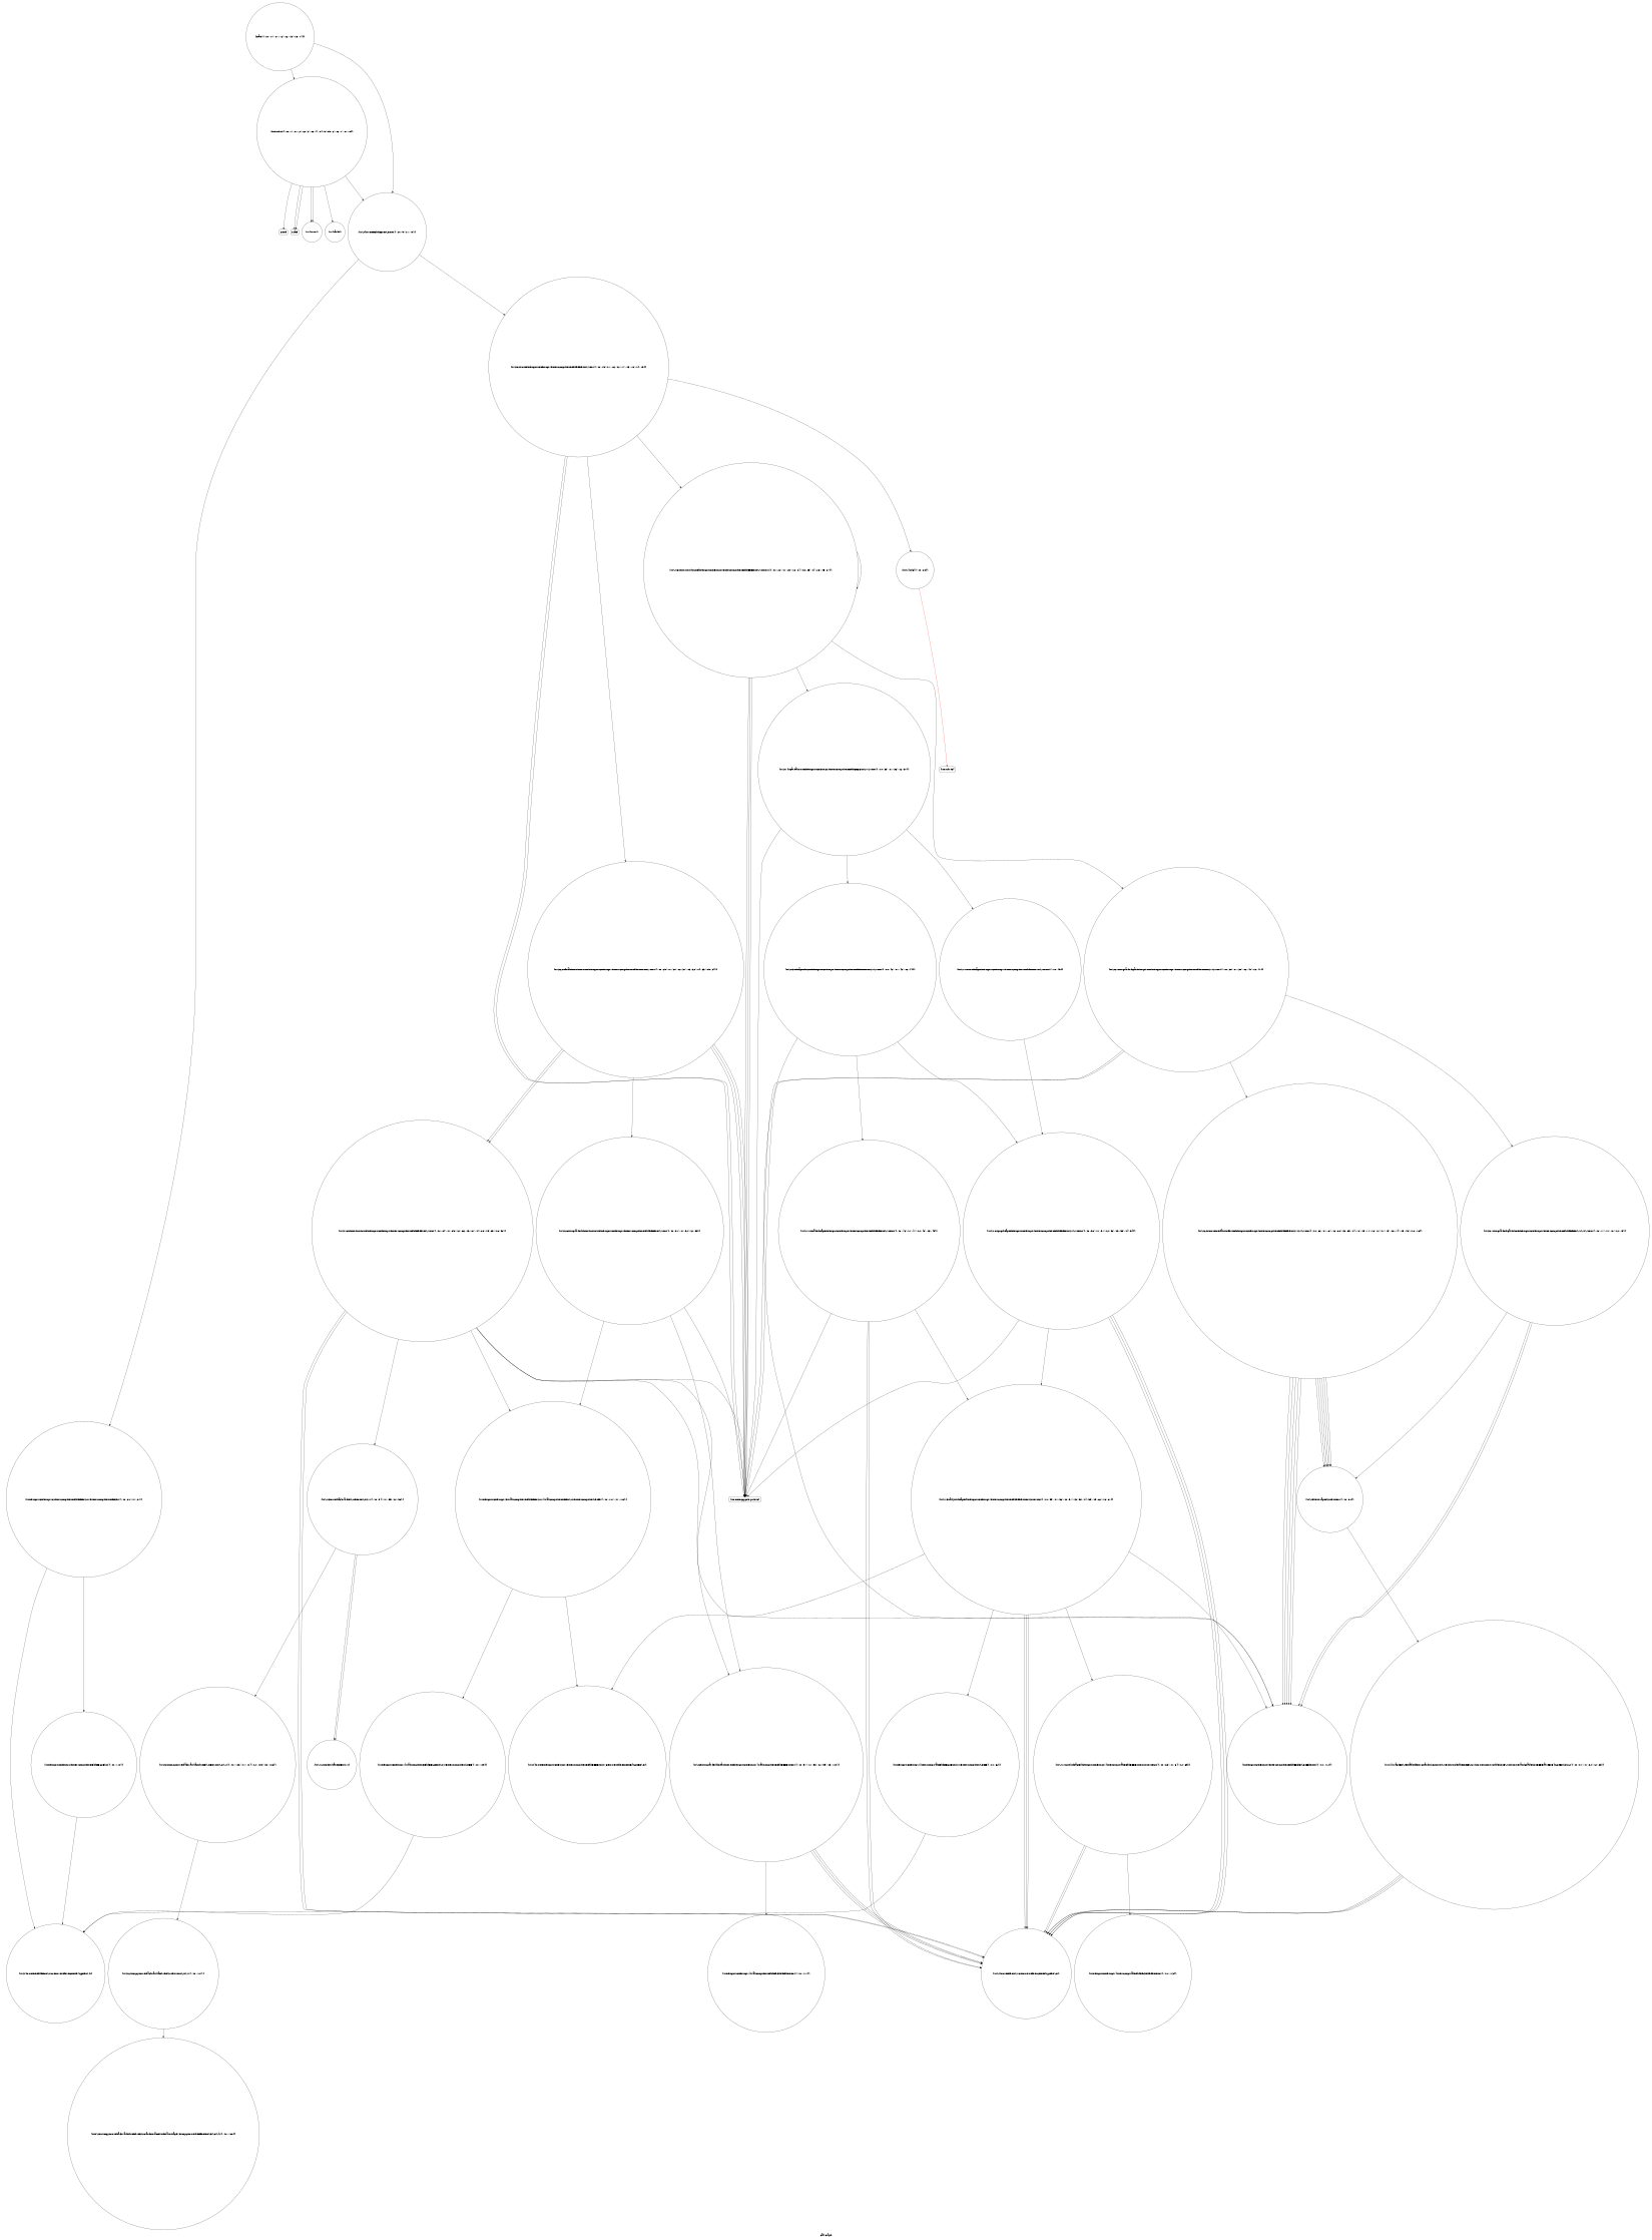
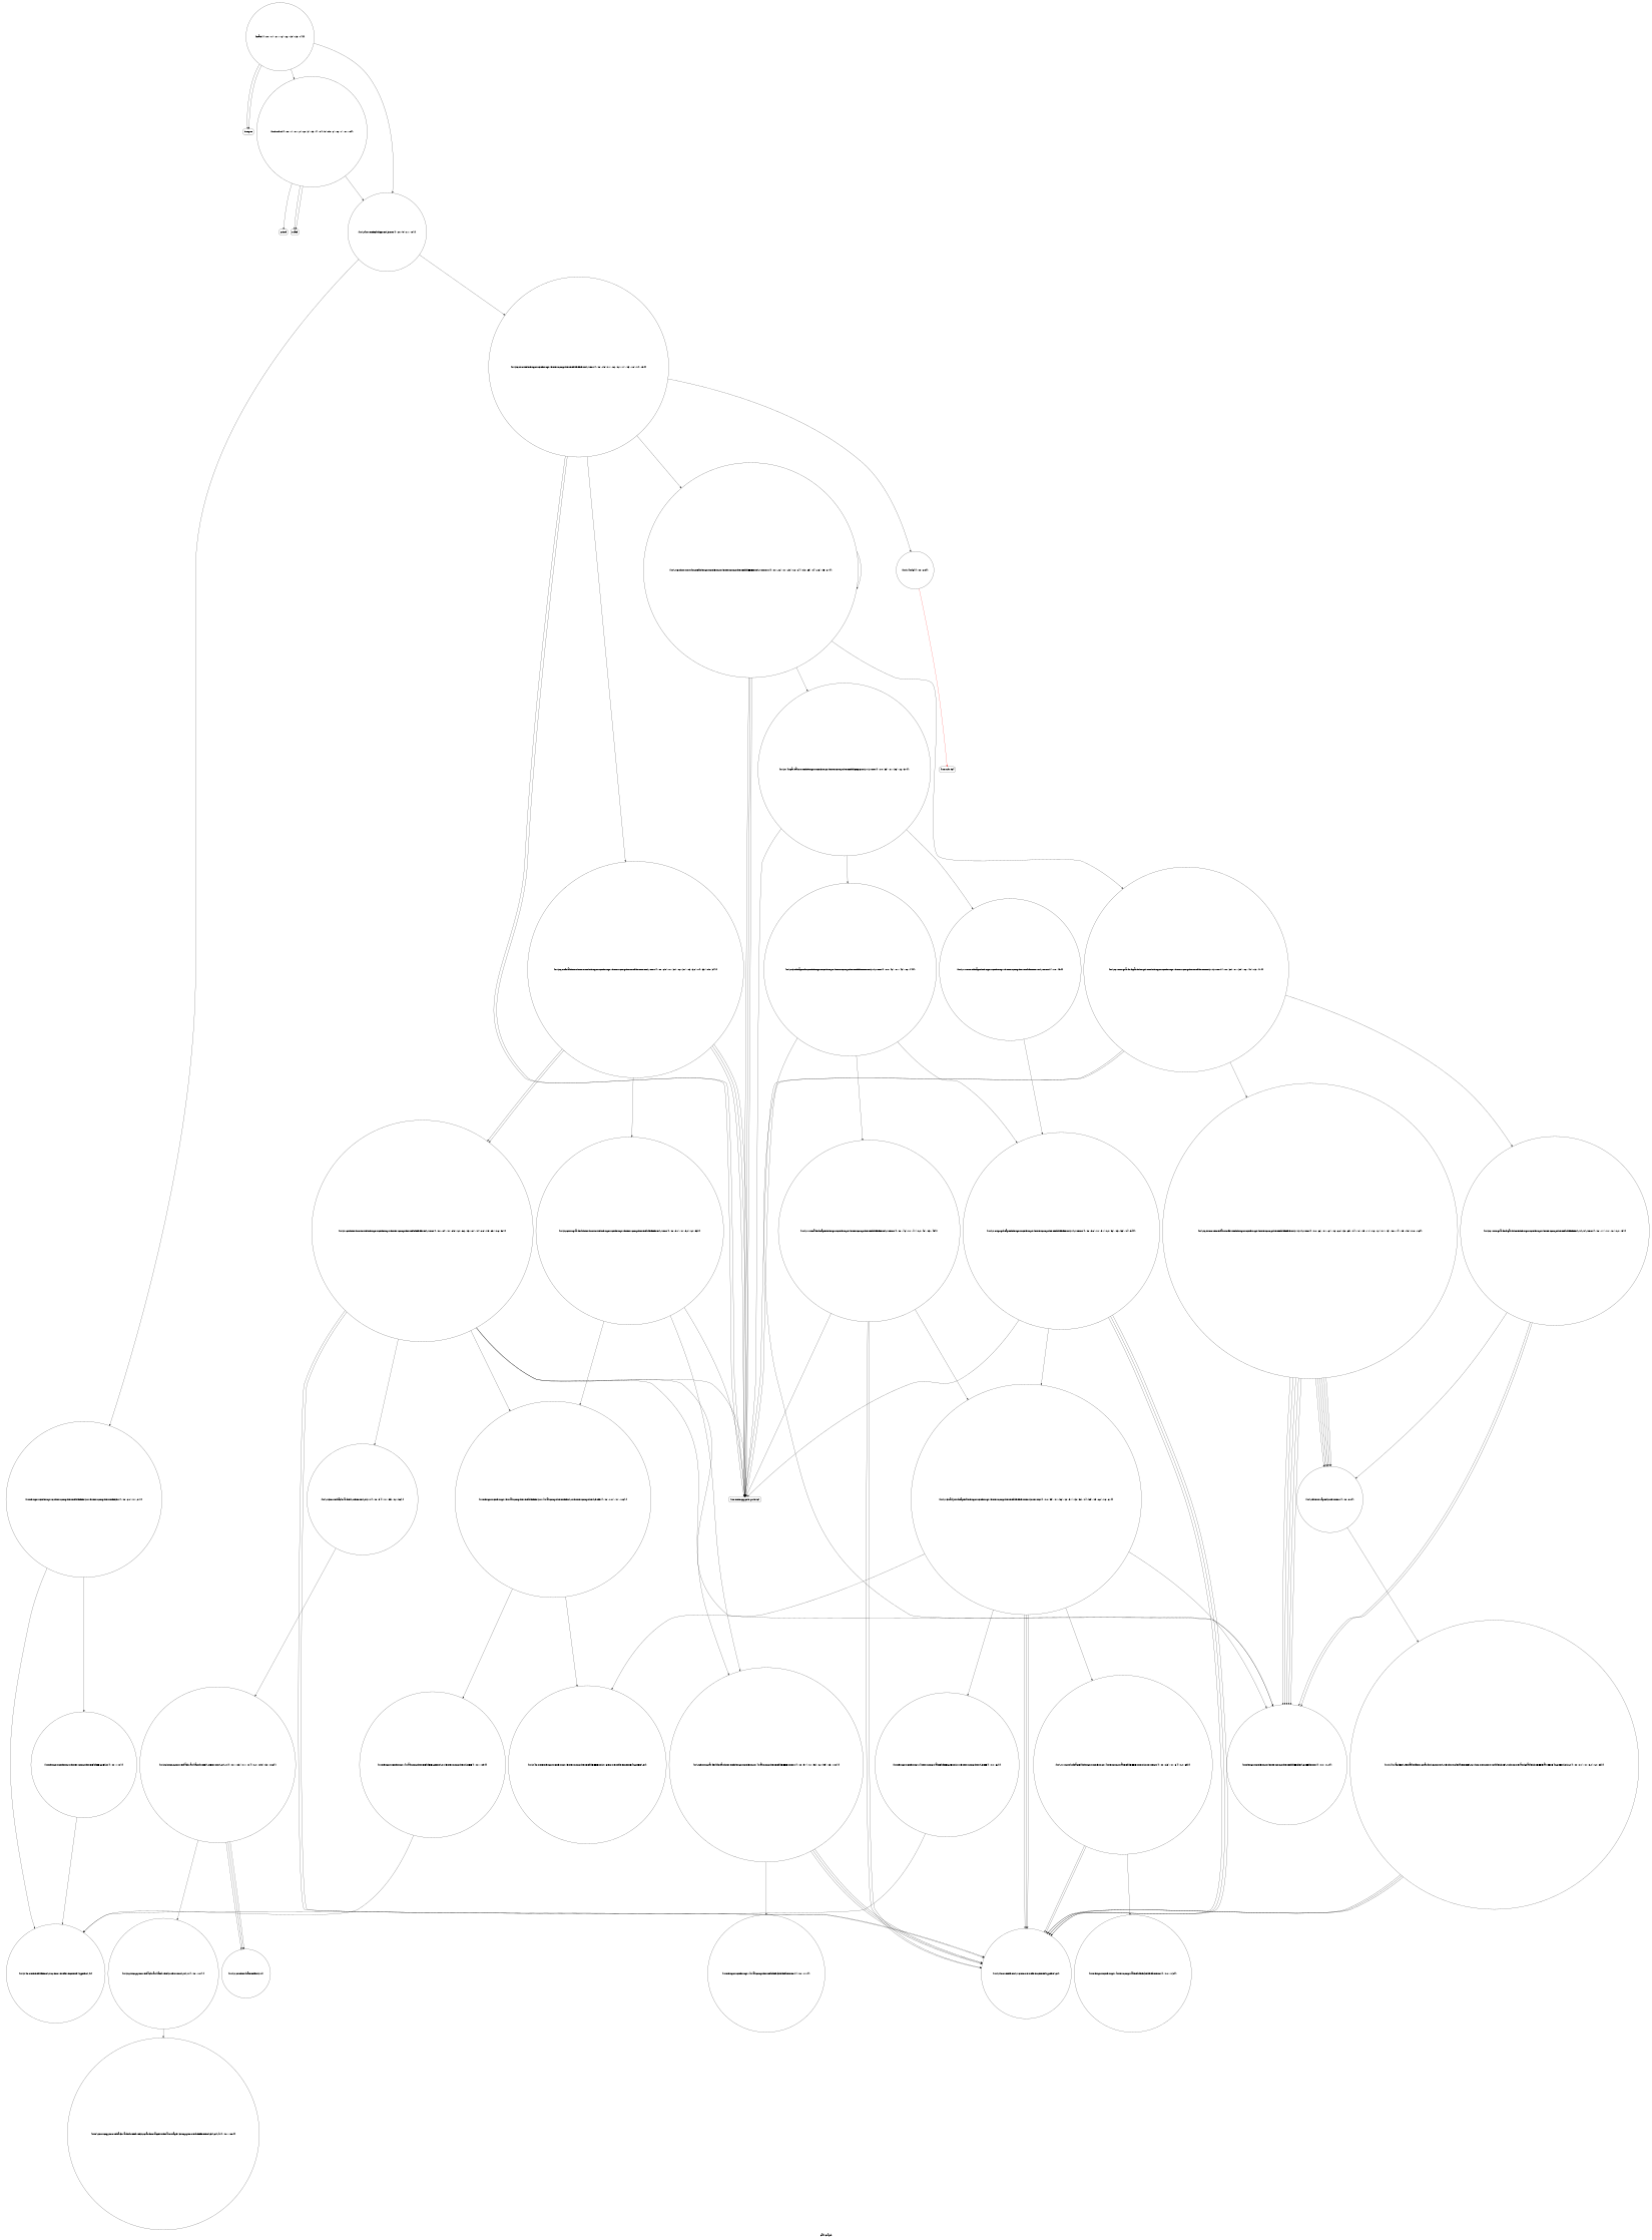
  digraph {
    label="Call Graph"
    node [shape=circle]
    edge [color=black tailport=s0]
    n1 [label="{printf}" shape=Mrecord]
    n2 [label="{llvm.memcpy.p0i8.p0i8.i64}" shape=Mrecord]
    n3 [label="{_ZN9__gnu_cxx5__ops15_Iter_comp_iterIPFbiiEEclIPiS6_EEbT_T0_|{<s0>112}}"]
    n4 [label="{_ZSt4moveIRPFbiiEEONSt16remove_referenceIT_E4typeEOS4_}"]
    n5 [label="{_ZSt16__insertion_sortIPiN9__gnu_cxx5__ops15_Iter_comp_iterIPFbiiEEEEvT_S7_T0_|{<s0>84|<s1>85|<s2>86|<s3>87|<s4>88|<s5>89|<s6>90}}"]
    n6 [label="{_ZSt4moveIRiEONSt16remove_referenceIT_E4typeEOS2_}"]
    n7 [label="{_ZSt13move_backwardIPiS0_ET0_T_S2_S1_|{<s0>94|<s1>95|<s2>96}}"]
    n8 [label="{_ZN9__gnu_cxx5__ops15__val_comp_iterIPFbiiEEENS0_14_Val_comp_iterIT_EENS0_15_Iter_comp_iterIS5_EE|{<s0>101|<s1>102}}"]
    n9 [label="{_ZSt25__unguarded_linear_insertIPiN9__gnu_cxx5__ops14_Val_comp_iterIPFbiiEEEEvT_T0_|{<s0>97|<s1>98|<s2>99|<s3>100}}"]
    n10 [label="{_ZSt23__copy_move_backward_a2ILb1EPiS0_ET1_T0_S2_S1_|{<s0>103|<s1>104|<s2>105|<s3>106}}"]
-   n11 [label="{_ZSt12__miter_baseIPiET_S1_}"]
    n12 [label="{_ZSt4moveIRN9__gnu_cxx5__ops15_Iter_comp_iterIPFbiiEEEEONSt16remove_referenceIT_E4typeEOS8_}"]
    n13 [label="{_ZN9__gnu_cxx5__ops14_Val_comp_iterIPFbiiEEC2EONS0_15_Iter_comp_iterIS3_EE|{<s0>109}}"]
    n14 [label="{_ZN9__gnu_cxx5__ops14_Val_comp_iterIPFbiiEEclIiPiEEbRT_T0_|{<s0>111}}"]
    n15 [label="{_ZSt22__copy_move_backward_aILb1EPiS0_ET1_T0_S2_S1_|{<s0>107}}"]
+   n16 [label="{_ZSt12__niter_baseIPiET_S1_}"]
    n17 [label="{_ZNSt20__copy_move_backwardILb1ELb1ESt26random_access_iterator_tagE13__copy_move_bIiEEPT_PKS3_S6_S4_|{<s0>108}}"]
    n18 [label="{scanf}" shape=Mrecord]
    n19 [label="{_ZN9__gnu_cxx5__ops16__iter_comp_iterIPFbiiEEENS0_15_Iter_comp_iterIT_EES5_|{<s0>20|<s1>21}}"]
    n20 [label="{_ZN9__gnu_cxx5__ops15_Iter_comp_iterIPFbiiEEC2ES3_|{<s0>110}}"]
    n21 [label="{_ZSt13__heap_selectIPiN9__gnu_cxx5__ops15_Iter_comp_iterIPFbiiEEEEvT_S7_S7_T0_|{<s0>42|<s1>43|<s2>44}}"]
    n22 [label="{_ZSt11__make_heapIPiN9__gnu_cxx5__ops15_Iter_comp_iterIPFbiiEEEEvT_S7_RT0_|{<s0>46|<s1>47|<s2>48|<s3>49}}"]
    n23 [label="{_ZSt10__pop_heapIPiN9__gnu_cxx5__ops15_Iter_comp_iterIPFbiiEEEEvT_S7_S7_RT0_|{<s0>50|<s1>51|<s2>52|<s3>53|<s4>54}}"]
    n24 [label="{_ZSt13__adjust_heapIPiliN9__gnu_cxx5__ops15_Iter_comp_iterIPFbiiEEEEvT_T0_S8_T1_T2_|{<s0>55|<s1>56|<s2>57|<s3>58|<s4>59|<s5>60|<s6>61}}"]
    n25 [label="{_ZN9__gnu_cxx5__ops14_Iter_comp_valIPFbiiEEC2EONS0_15_Iter_comp_iterIS3_EE|{<s0>62}}"]
    n26 [label="{_ZSt11__push_heapIPiliN9__gnu_cxx5__ops14_Iter_comp_valIPFbiiEEEEvT_T0_S8_T1_RT2_|{<s0>63|<s1>64|<s2>65}}"]
    n27 [label="{_ZSt9iter_swapIPiS0_EvT_T0_|{<s0>80}}"]
    n28 [label="{_ZSt4swapIiENSt9enable_ifIXsr6__and_ISt6__not_ISt15__is_tuple_likeIT_EESt21is_move_constructibleIS3_ESt18is_move_assignableIS3_EEE5valueEvE4typeERS3_SC_|{<s0>81|<s1>82|<s2>83}}"]
-   n29 [label="{_Z4tsumi}"]
    n30 [label="{main|{<s0>11|<s1>12|<s2>13|<s3>14}}"]
+   n31 [label="{freopen}" shape=Mrecord]
    n32 [label="{_Z5solvei|{<s0>1|<s1>2|<s2>3|<s3>4|<s4>5|<s5>6|<s6>7|<s7>8}}"]
    n33 [label="{_ZSt4sortIPiPFbiiEEvT_S3_T0_|{<s0>9|<s1>10}}"]
-   n34 [label="{_Z4taddii}"]
    n35 [label="{_ZSt6__sortIPiN9__gnu_cxx5__ops15_Iter_comp_iterIPFbiiEEEEvT_S7_T0_|{<s0>15|<s1>16|<s2>17|<s3>18|<s4>19}}"]
    n36 [label="{_ZSt22__final_insertion_sortIPiN9__gnu_cxx5__ops15_Iter_comp_iterIPFbiiEEEEvT_S7_T0_|{<s0>29|<s1>30|<s2>31|<s3>32|<s4>33|<s5>34}}"]
    n37 [label="{_ZSt26__unguarded_insertion_sortIPiN9__gnu_cxx5__ops15_Iter_comp_iterIPFbiiEEEEvT_S7_T0_|{<s0>91|<s1>92|<s2>93}}"]
    n38 [label="{_ZN9__gnu_cxx5__ops14_Iter_comp_valIPFbiiEEclIPiiEEbT_RT0_|{<s0>113}}"]
    n39 [label="{_ZSt16__introsort_loopIPilN9__gnu_cxx5__ops15_Iter_comp_iterIPFbiiEEEEvT_S7_T0_T1_|{<s0>22|<s1>23|<s2>24|<s3>25|<s4>26|<s5>27}}"]
    n40 [label="{_ZSt4__lgl|{<s0>28}}"]
    n41 [label="{_ZSt14__partial_sortIPiN9__gnu_cxx5__ops15_Iter_comp_iterIPFbiiEEEEvT_S7_S7_T0_|{<s0>35|<s1>36|<s2>37}}"]
    n42 [label="{_ZSt27__unguarded_partition_pivotIPiN9__gnu_cxx5__ops15_Iter_comp_iterIPFbiiEEEET_S7_S7_T0_|{<s0>38|<s1>39|<s2>40|<s3>41}}"]
    n43 [label="{llvm.ctlz.i64}" shape=Mrecord]
    n44 [label="{_ZSt11__sort_heapIPiN9__gnu_cxx5__ops15_Iter_comp_iterIPFbiiEEEEvT_S7_RT0_|{<s0>45}}"]
    n45 [label="{_ZSt22__move_median_to_firstIPiN9__gnu_cxx5__ops15_Iter_comp_iterIPFbiiEEEEvT_S7_S7_S7_T0_|{<s0>66|<s1>67|<s2>68|<s3>69|<s4>70|<s5>71|<s6>72|<s7>73|<s8>74|<s9>75|<s10>76}}"]
    n46 [label="{_ZSt21__unguarded_partitionIPiN9__gnu_cxx5__ops15_Iter_comp_iterIPFbiiEEEET_S7_S7_S7_T0_|{<s0>77|<s1>78|<s2>79}}"]
    n5 -> n2 [tailport=s4]
    n5 -> n3
    n5 -> n6 [tailport=s1]
    n5 -> n6 [tailport=s3]
    n5 -> n7 [tailport=s2]
    n5 -> n8 [tailport=s5]
    n5 -> n9 [tailport=s6]
    n7 -> n10 [tailport=s2]
-   n7 -> n11
-   n7 -> n11 [tailport=s1]
    n8 -> n12
    n8 -> n13 [tailport=s1]
    n9 -> n6
    n9 -> n6 [tailport=s2]
    n9 -> n6 [tailport=s3]
    n9 -> n14 [tailport=s1]
    n10 -> n15 [tailport=s3]
+   n10 -> n16
+   n10 -> n16 [tailport=s1]
+   n10 -> n16 [tailport=s2]
    n13 -> n4
    n15 -> n17
    n19 -> n4
    n19 -> n20 [tailport=s1]
    n20 -> n4
    n21 -> n3 [tailport=s1]
    n21 -> n22
    n21 -> n23 [tailport=s2]
    n22 -> n2 [tailport=s2]
    n22 -> n6
    n22 -> n6 [tailport=s1]
    n22 -> n24 [tailport=s3]
    n23 -> n2 [tailport=s3]
    n23 -> n6
    n23 -> n6 [tailport=s1]
    n23 -> n6 [tailport=s2]
    n23 -> n24 [tailport=s4]
    n24 -> n3
    n24 -> n6 [tailport=s1]
    n24 -> n6 [tailport=s2]
    n24 -> n6 [tailport=s5]
    n24 -> n12 [tailport=s3]
    n24 -> n25 [tailport=s4]
    n24 -> n26 [tailport=s6]
    n25 -> n4
    n26 -> n6 [tailport=s1]
    n26 -> n6 [tailport=s2]
    n26 -> n38
    n27 -> n28
    n28 -> n6
    n28 -> n6 [tailport=s1]
    n28 -> n6 [tailport=s2]
+   n30 -> n31
+   n30 -> n31 [tailport=s1]
    n30 -> n32 [tailport=s3]
    n30 -> n33 [tailport=s2]
    n32 -> n1 [tailport=s7]
    n32 -> n18
    n32 -> n18 [tailport=s1]
-   n32 -> n29 [tailport=s4]
-   n32 -> n29 [tailport=s6]
    n32 -> n33 [tailport=s2]
-   n32 -> n34 [tailport=s5]
    n33 -> n19
    n33 -> n35 [tailport=s1]
    n35 -> n2 [tailport=s1]
    n35 -> n2 [tailport=s3]
    n35 -> n36 [tailport=s4]
    n35 -> n39 [tailport=s2]
    n35 -> n40
    n36 -> n2
    n36 -> n2 [tailport=s2]
    n36 -> n2 [tailport=s4]
    n36 -> n5 [tailport=s1]
    n36 -> n5 [tailport=s5]
    n36 -> n37 [tailport=s3]
    n37 -> n2
    n37 -> n8 [tailport=s1]
    n37 -> n9 [tailport=s2]
    n39 -> n2
    n39 -> n2 [tailport=s2]
    n39 -> n2 [tailport=s4]
    n39 -> n39 [tailport=s5]
    n39 -> n41 [tailport=s1]
    n39 -> n42 [tailport=s3]
    n40 -> n43 [color=red]
    n41 -> n2
    n41 -> n21 [tailport=s1]
    n41 -> n44 [tailport=s2]
    n42 -> n2
    n42 -> n2 [tailport=s2]
    n42 -> n45 [tailport=s1]
    n42 -> n46 [tailport=s3]
    n44 -> n23
    n45 -> n3
    n45 -> n3 [tailport=s1]
    n45 -> n3 [tailport=s3]
    n45 -> n3 [tailport=s6]
    n45 -> n3 [tailport=s8]
    n45 -> n27 [tailport=s2]
    n45 -> n27 [tailport=s4]
    n45 -> n27 [tailport=s5]
    n45 -> n27 [tailport=s7]
    n45 -> n27 [tailport=s9]
    n45 -> n27 [tailport=s10]
    n46 -> n3
    n46 -> n3 [tailport=s1]
    n46 -> n27 [tailport=s2]
  }
